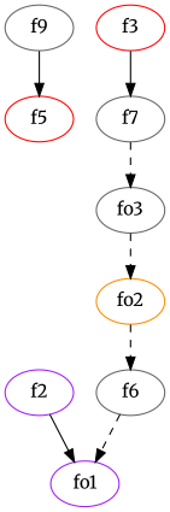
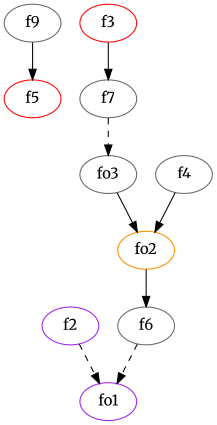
  strict digraph {
    fontname=Merriweather
    node [color=gray40 fontname=Merriweather]
    edge [fontname=Merriweather style=dashed weight=2]
    n1 [label=f9]
    f5 [color=red]
    f2 [color=purple]
    fo1 [color=purple]
    fo2 [color=darkorange]
    f6
    f3 [color=red]
    f7
    fo3
+   f4
    n1 -> f5 [style=solid]
-   f2 -> fo1 [style=solid]
-   fo2 -> f6
+   f2 -> fo1
+   fo2 -> f6 [style=solid]
    f6 -> fo1
    f3 -> f7 [style=solid]
    f7 -> fo3
-   fo3 -> fo2
+   fo3 -> fo2 [style=solid]
+   f4 -> fo2 [style=solid]
  }
